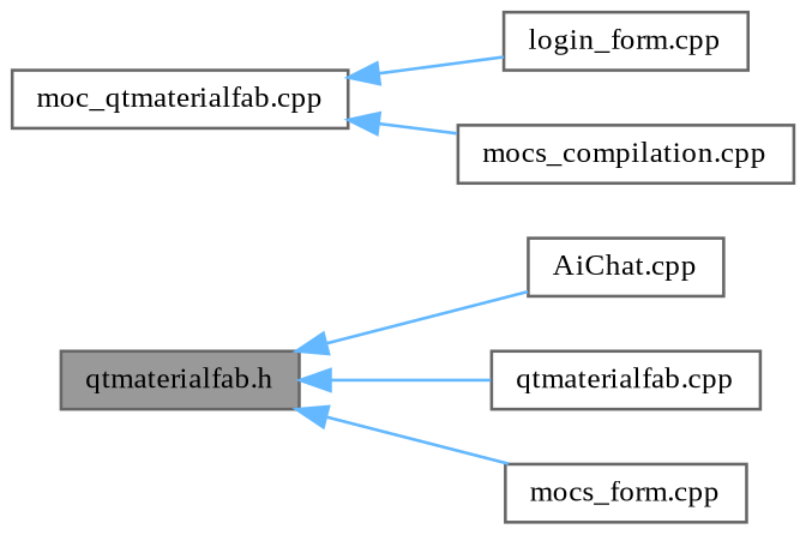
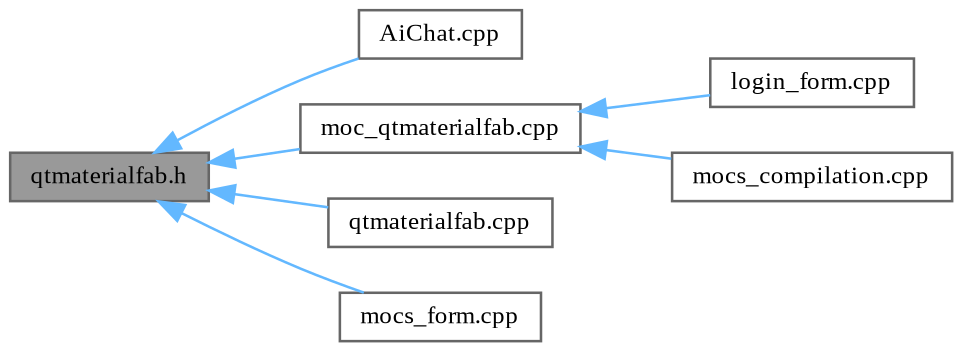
  digraph {
    fontname="Liberation Serif"
    rankdir=LR
    node [color=grey40 fillcolor=white fontname="Liberation Serif" fontsize=10 shape=box style=filled]
    edge [color=steelblue1 dir=back fontname="Liberation Serif" fontsize=10 labelfontname=Helvetica labelfontsize=10 style=solid]
    n1 [color=gray40 fillcolor=grey60 fontcolor=black height=0.2 label="qtmaterialfab.h" width=0.4]
    n2 [height=0.2 label="AiChat.cpp" width=0.4]
    n3 [height=0.2 label="moc_qtmaterialfab.cpp" width=0.4]
    n4 [height=0.2 label="qtmaterialfab.cpp" width=0.4]
    n5 [height=0.2 label="mocs_form.cpp" width=0.4]
    n6 [height=0.2 label="login_form.cpp" width=0.4]
    n7 [height=0.2 label="mocs_compilation.cpp" width=0.4]
    n1 -> n2
+   n1 -> n3
    n1 -> n4
    n1 -> n5
    n3 -> n6
    n3 -> n7
  }
